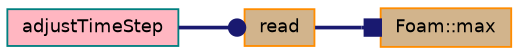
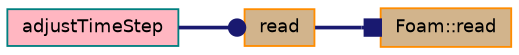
  digraph {
    rankdir=LR
    node [color=darkorange fillcolor=tan fontname=Helvetica fontsize=10 shape=record style=filled]
    edge [color=midnightblue fontname=Helvetica fontsize=10 labelfontname=Helvetica labelfontsize=10 style=bold]
    n1 [color=teal fillcolor=lightpink fontcolor=black height=0.2 label=adjustTimeStep width=0.4]
    n2 [height=0.2 label=read width=0.4]
-   n3 [height=0.2 label="Foam::max" width=0.4]
+   n3 [height=0.2 label="Foam::read" width=0.4]
    n1 -> n2 [arrowhead=dot]
    n2 -> n3 [arrowhead=box]
  }
